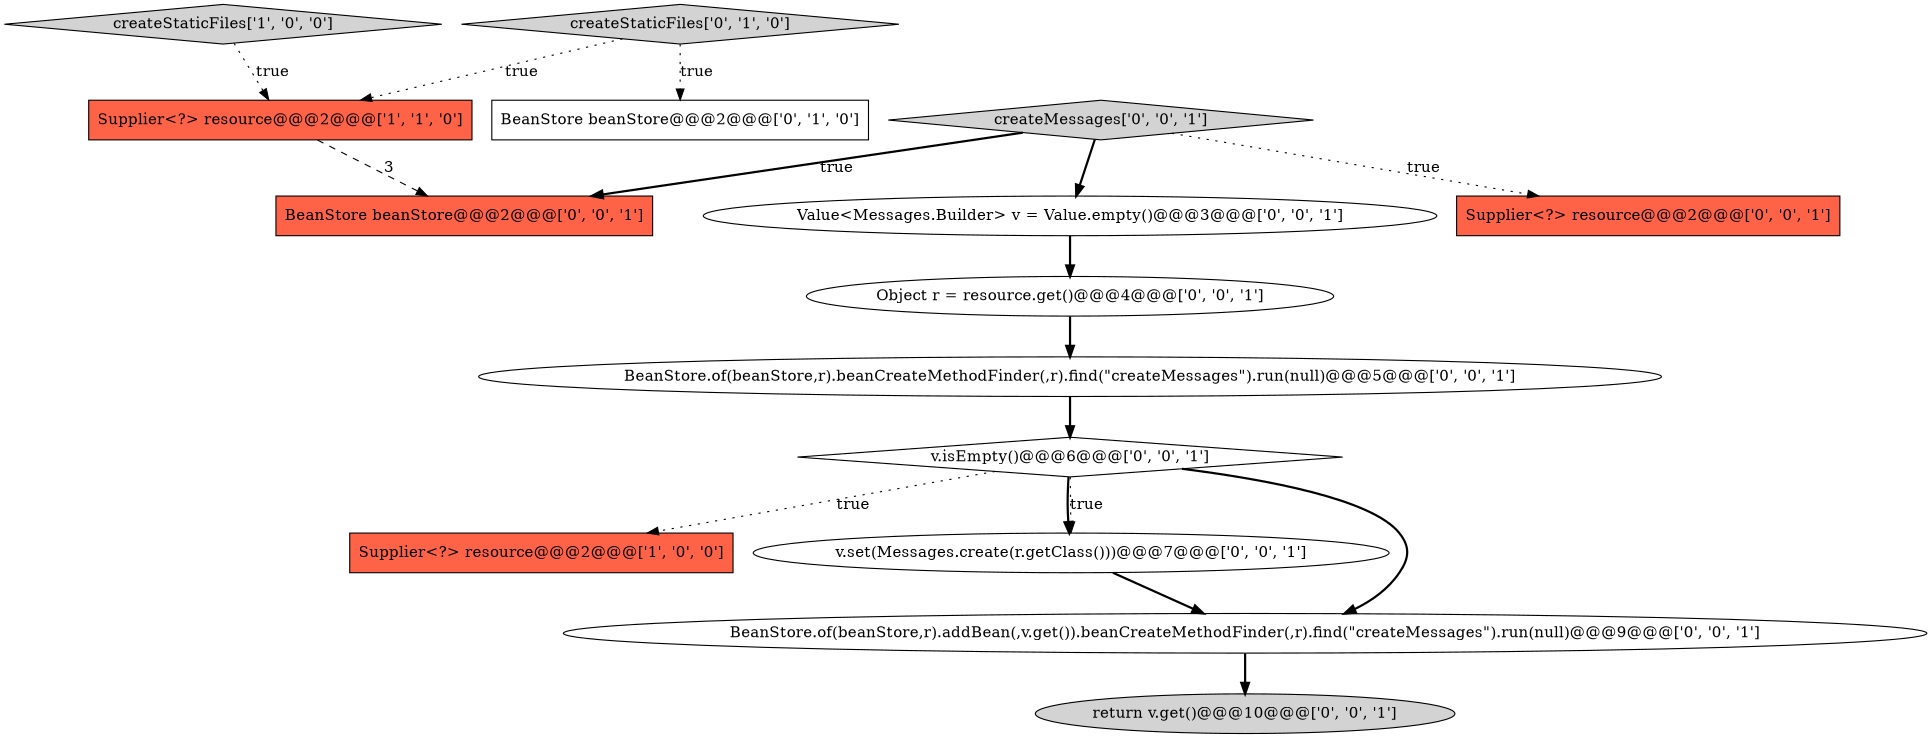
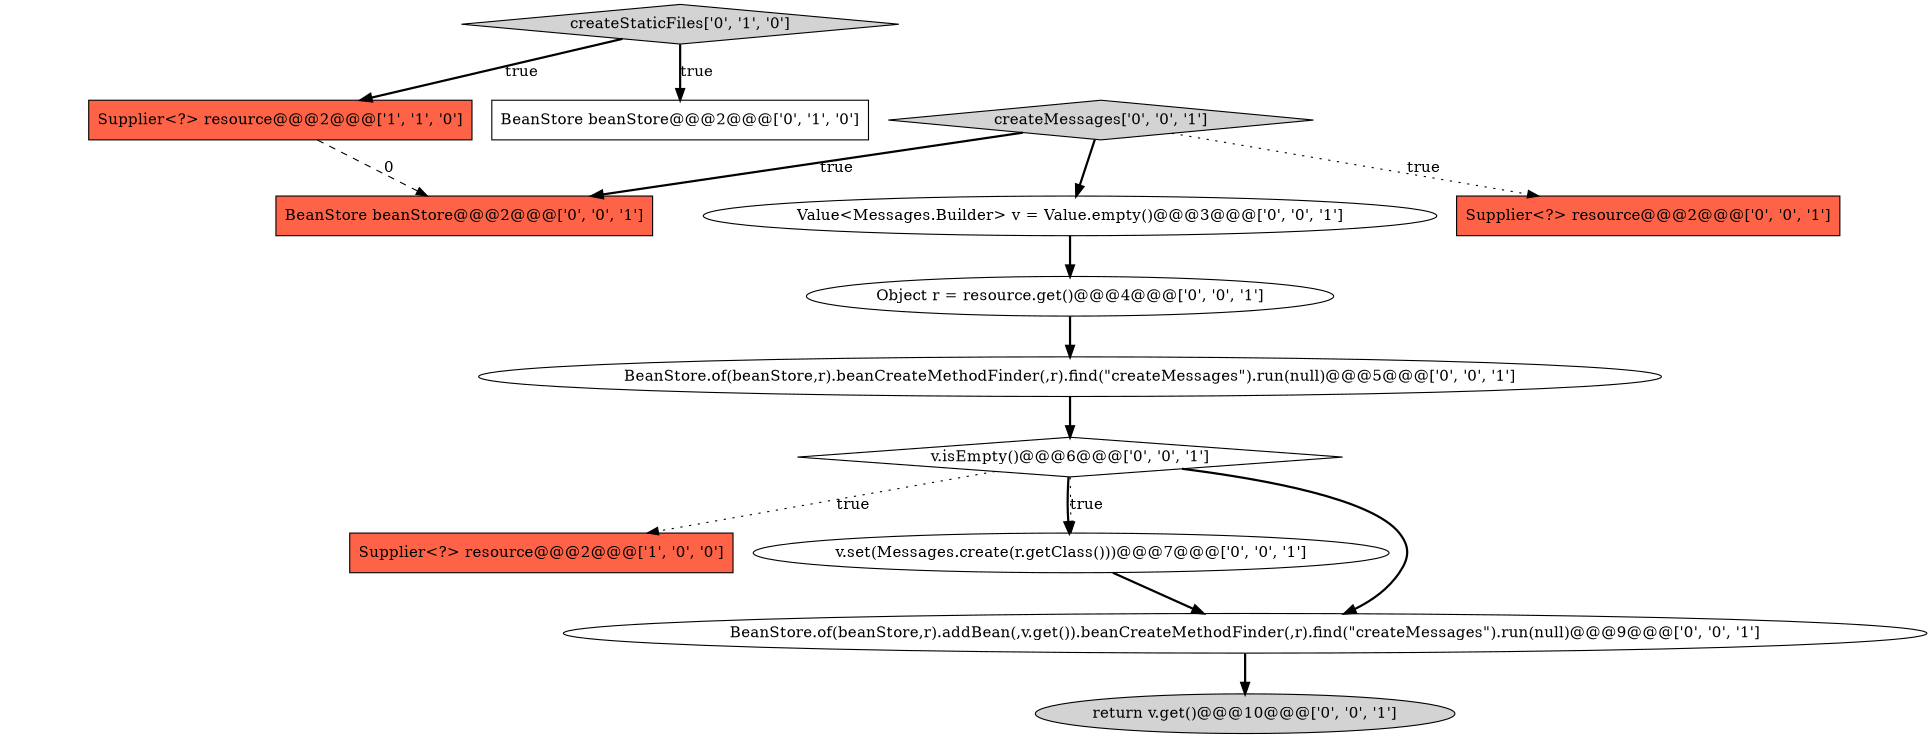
  digraph {
    node [fillcolor=white shape=ellipse style=filled]
    edge [style=bold]
    n1 [fillcolor=lightgray label="createStaticFiles['0', '1', '0']" shape=diamond]
    n2 [fillcolor=tomato label="Supplier<?> resource@@@2@@@['1', '1', '0']" shape=box]
    n3 [label="BeanStore beanStore@@@2@@@['0', '1', '0']" shape=box]
    n4 [fillcolor=tomato label="BeanStore beanStore@@@2@@@['0', '0', '1']" shape=box]
-   n5 [fillcolor=lightgray label="createStaticFiles['1', '0', '0']" shape=diamond]
    n6 [fillcolor=tomato label="Supplier<?> resource@@@2@@@['1', '0', '0']" shape=box]
    n7 [label="v.set(Messages.create(r.getClass()))@@@7@@@['0', '0', '1']"]
    n8 [label="BeanStore.of(beanStore,r).addBean(,v.get()).beanCreateMethodFinder(,r).find(\"createMessages\").run(null)@@@9@@@['0', '0', '1']"]
    n9 [fillcolor=lightgray label="return v.get()@@@10@@@['0', '0', '1']"]
    n10 [fillcolor=tomato label="Supplier<?> resource@@@2@@@['0', '0', '1']" shape=box]
    n11 [label="Object r = resource.get()@@@4@@@['0', '0', '1']"]
    n12 [label="BeanStore.of(beanStore,r).beanCreateMethodFinder(,r).find(\"createMessages\").run(null)@@@5@@@['0', '0', '1']"]
    n13 [label="v.isEmpty()@@@6@@@['0', '0', '1']" shape=diamond]
    n14 [fillcolor=lightgray label="createMessages['0', '0', '1']" shape=diamond]
    n15 [label="Value<Messages.Builder> v = Value.empty()@@@3@@@['0', '0', '1']"]
-   n1 -> n2 [label=true style=dotted]
-   n1 -> n3 [label=true style=dotted]
-   n2 -> n4 [label=3 style=dashed]
-   n5 -> n2 [label=true style=dotted]
+   n1 -> n2 [label=true]
+   n1 -> n3 [label=true]
+   n2 -> n4 [label=0 style=dashed]
    n7 -> n8
    n8 -> n9
    n11 -> n12
    n12 -> n13
    n13 -> n6 [label=true style=dotted]
    n13 -> n7
    n13 -> n7 [label=true style=dotted]
    n13 -> n8
    n14 -> n4 [label=true]
    n14 -> n10 [label=true style=dotted]
    n14 -> n15
    n15 -> n11
  }
